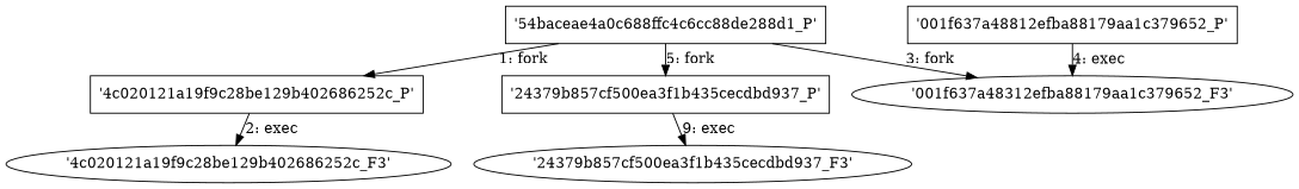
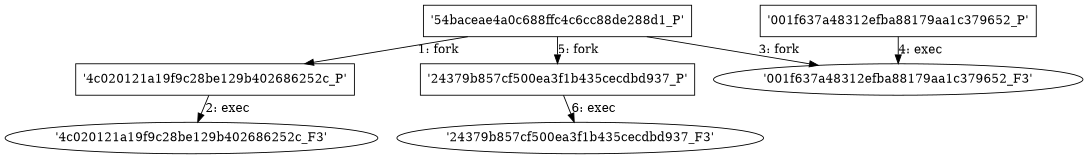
  digraph {
    engine=neato
    fixedsize=false
    fontsize=10
    nodesep=0.3
    rankdir=TB
    ranksep=0
    splines=true
    node [node_type=Process shape=box]
    "'54baceae4a0c688ffc4c6cc88de288d1_P'"
    "'4c020121a19f9c28be129b402686252c_P'"
    "'24379b857cf500ea3f1b435cecdbd937_P'"
    "'001f637a48312efba88179aa1c379652_F3'" [node_type=File shape=ellipse]
    "'4c020121a19f9c28be129b402686252c_F3'" [node_type=File shape=ellipse]
-   "'001f637a48312efba88179aa1c379652_P'" [label="'001f637a48812efba88179aa1c379652_P'"]
+   "'001f637a48312efba88179aa1c379652_P'"
    "'24379b857cf500ea3f1b435cecdbd937_F3'" [node_type=File shape=ellipse]
    "'54baceae4a0c688ffc4c6cc88de288d1_P'" -> "'4c020121a19f9c28be129b402686252c_P'" [label="1: fork"]
    "'54baceae4a0c688ffc4c6cc88de288d1_P'" -> "'24379b857cf500ea3f1b435cecdbd937_P'" [label="5: fork"]
    "'54baceae4a0c688ffc4c6cc88de288d1_P'" -> "'001f637a48312efba88179aa1c379652_F3'" [label="3: fork"]
    "'4c020121a19f9c28be129b402686252c_P'" -> "'4c020121a19f9c28be129b402686252c_F3'" [label="2: exec"]
-   "'24379b857cf500ea3f1b435cecdbd937_P'" -> "'24379b857cf500ea3f1b435cecdbd937_F3'" [label="9: exec"]
+   "'24379b857cf500ea3f1b435cecdbd937_P'" -> "'24379b857cf500ea3f1b435cecdbd937_F3'" [label="6: exec"]
    "'001f637a48312efba88179aa1c379652_P'" -> "'001f637a48312efba88179aa1c379652_F3'" [label="4: exec"]
  }
